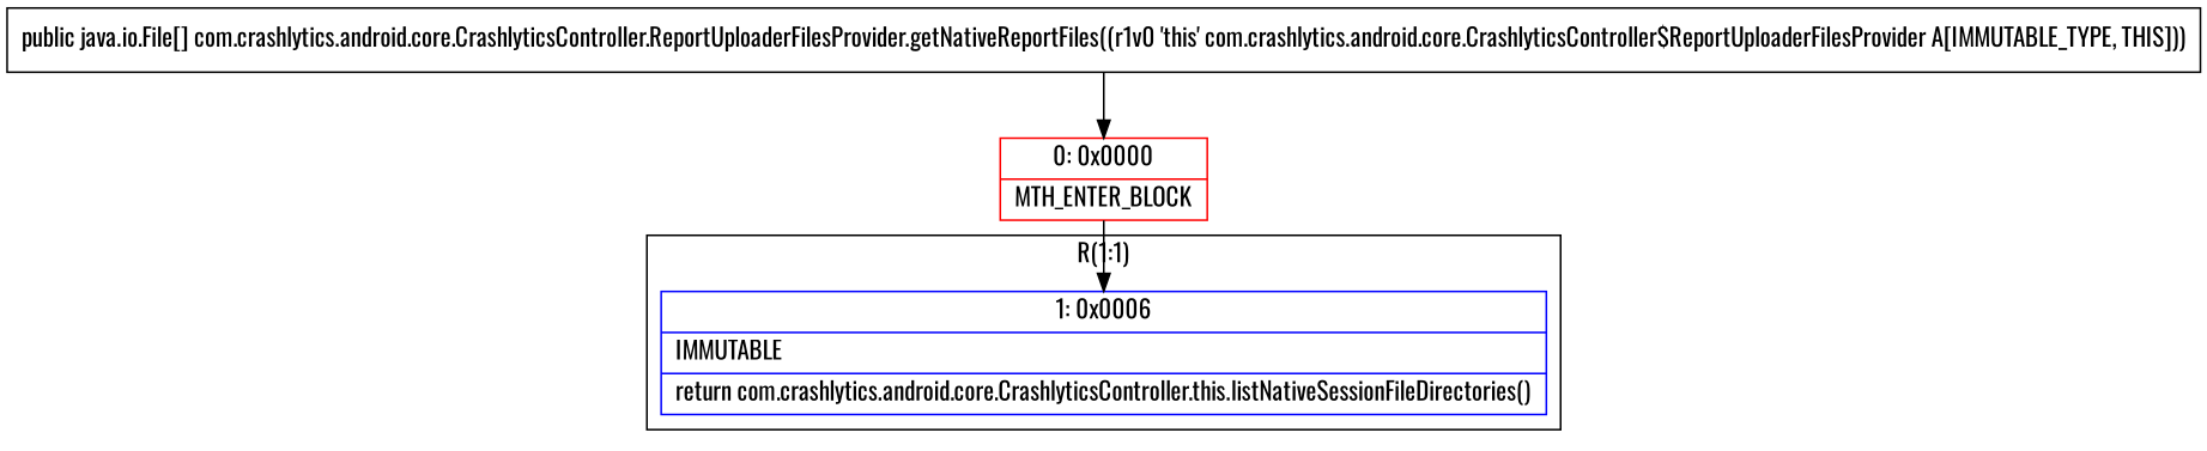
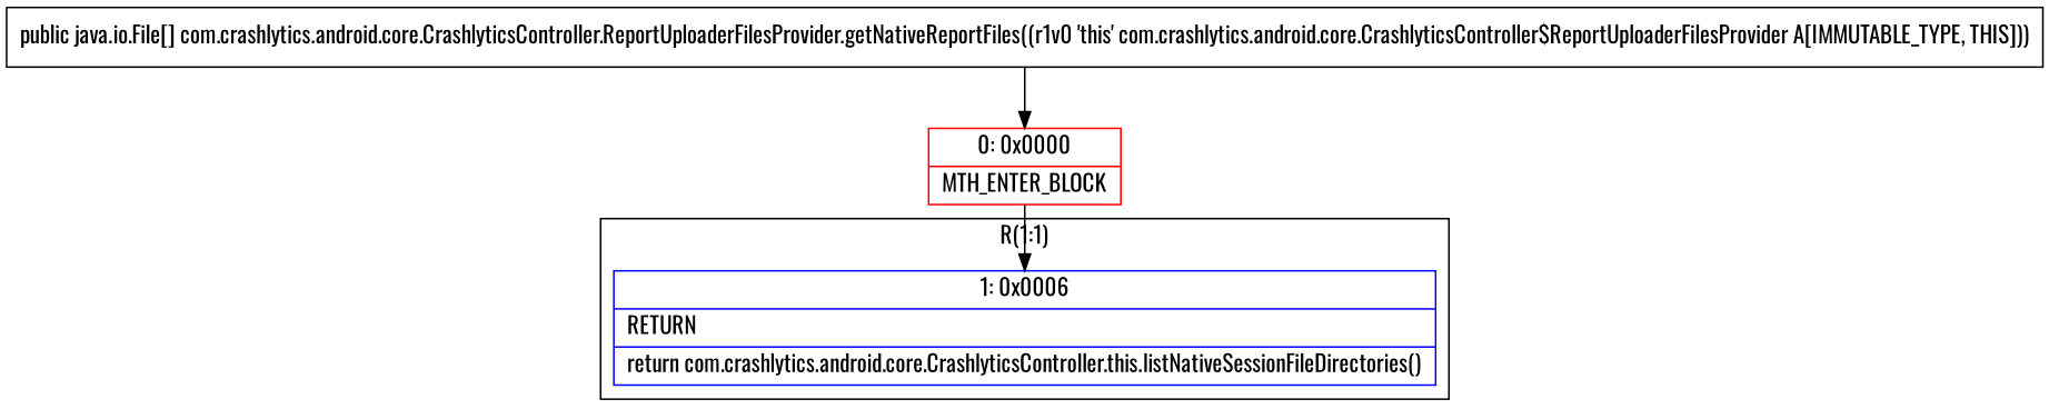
  digraph {
    fontname=Oswald
    node [shape=record fontname=Oswald]
    edge [fontname=Oswald]
-   n1 [color=blue label="{1\:\ 0x0006|IMMUTABLE\l|return com.crashlytics.android.core.CrashlyticsController.this.listNativeSessionFileDirectories()\l}"]
+   n1 [color=blue label="{1\:\ 0x0006|RETURN\l|return com.crashlytics.android.core.CrashlyticsController.this.listNativeSessionFileDirectories()\l}"]
    n2 [color=red label="{0\:\ 0x0000|MTH_ENTER_BLOCK\l}"]
    n3 [label="{public java.io.File[] com.crashlytics.android.core.CrashlyticsController.ReportUploaderFilesProvider.getNativeReportFiles((r1v0 'this' com.crashlytics.android.core.CrashlyticsController$ReportUploaderFilesProvider A[IMMUTABLE_TYPE, THIS])) }"]
    subgraph cluster_1 {
      label="R(1:1)"
      n1
    }
    n2 -> n1
    n3 -> n2
  }
